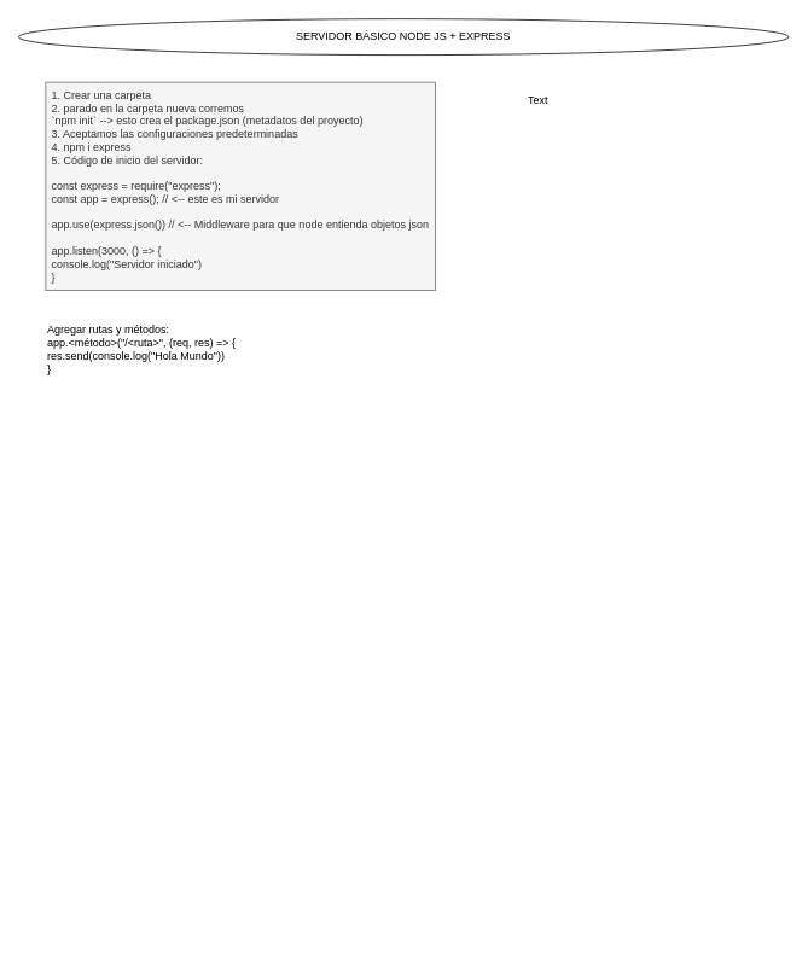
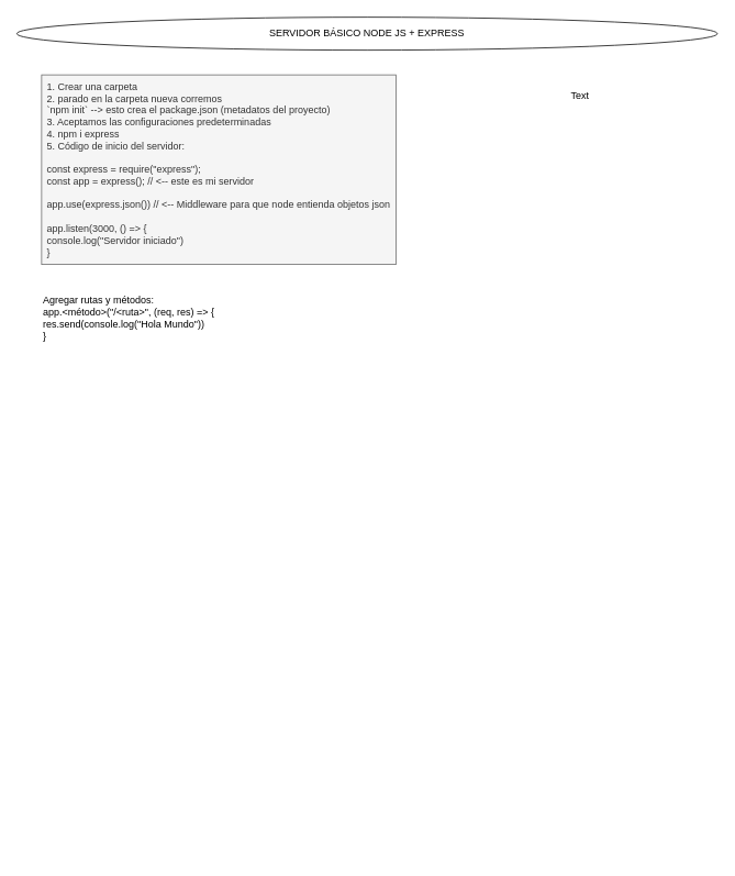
  <mxCell id="0" />
  <mxCell id="1" parent="0" />
  <mxCell id="2" value="SERVIDOR BÁSICO NODE JS + EXPRESS" style="ellipse;whiteSpace=wrap;html=1;" parent="1" vertex="1"><mxGeometry width="850" height="40" as="geometry" x="20" y="20" /></mxCell>
  <mxCell id="3" value="&lt;div style=&quot;text-align: left&quot;&gt;&lt;span&gt;1. Crear una carpeta&lt;/span&gt;&lt;/div&gt;&lt;span&gt;&lt;div style=&quot;text-align: left&quot;&gt;&lt;span&gt;2. parado en la carpeta nueva corremos&lt;/span&gt;&lt;/div&gt;&lt;div style=&quot;text-align: left&quot;&gt;&lt;span&gt;`npm init` --&amp;gt; esto crea el package.json (metadatos del proyecto)&lt;/span&gt;&lt;/div&gt;&lt;div style=&quot;text-align: left&quot;&gt;&lt;span&gt;3. Aceptamos las configuraciones predeterminadas&lt;/span&gt;&lt;/div&gt;&lt;div style=&quot;text-align: left&quot;&gt;&lt;span&gt;4. npm i express&lt;/span&gt;&lt;/div&gt;&lt;div style=&quot;text-align: left&quot;&gt;&lt;span&gt;5. Código de inicio del servidor:&lt;/span&gt;&lt;/div&gt;&lt;div style=&quot;text-align: left&quot;&gt;&lt;br&gt;&lt;/div&gt;&lt;div style=&quot;text-align: left&quot;&gt;&lt;span&gt;const express = require(&quot;express&quot;);&lt;/span&gt;&lt;/div&gt;&lt;div style=&quot;text-align: left&quot;&gt;&lt;span&gt;const app = express(); // &amp;lt;-- este es mi servidor&lt;/span&gt;&lt;/div&gt;&lt;div style=&quot;text-align: left&quot;&gt;&lt;br&gt;&lt;/div&gt;&lt;div style=&quot;text-align: left&quot;&gt;app.use(express.json()) // &amp;lt;-- Middleware para que node entienda objetos json&lt;/div&gt;&lt;div style=&quot;text-align: left&quot;&gt;&lt;br&gt;&lt;/div&gt;&lt;div style=&quot;text-align: left&quot;&gt;&lt;span&gt;app.listen(3000, () =&amp;gt; {&lt;/span&gt;&lt;/div&gt;&lt;div style=&quot;text-align: left&quot;&gt;&lt;span&gt;console.log(&quot;Servidor iniciado&quot;)&lt;/span&gt;&lt;/div&gt;&lt;div style=&quot;text-align: left&quot;&gt;&lt;span&gt;}&lt;/span&gt;&lt;/div&gt;&lt;/span&gt;" style="text;html=1;strokeColor=#666666;fillColor=#f5f5f5;align=center;verticalAlign=middle;whiteSpace=wrap;rounded=0;fontColor=#333333;" parent="1" vertex="1"><mxGeometry x="50" y="90" width="430" height="230" as="geometry" /></mxCell>
  <mxCell id="4" value="Agregar rutas y métodos:&lt;br&gt;app.&amp;lt;método&amp;gt;(&quot;/&amp;lt;ruta&amp;gt;&quot;, (req, res) =&amp;gt; {&lt;br&gt;res.send(console.log(&quot;Hola Mundo&quot;))&lt;br&gt;}" style="text;html=1;strokeColor=none;fillColor=none;align=left;verticalAlign=top;whiteSpace=wrap;rounded=0;" parent="1" vertex="1"><mxGeometry x="50" y="350" width="590" height="690" as="geometry" /></mxCell>
- <mxCell id="5" value="Text" style="text;html=1;align=center;verticalAlign=middle;resizable=0;points=[];autosize=1;" vertex="1" parent="1"><mxGeometry x="573" y="100" width="40" height="20" as="geometry" /></mxCell>
+ <mxCell id="5" value="Text" style="text;html=1;align=center;verticalAlign=middle;resizable=0;points=[];autosize=1;" vertex="1" parent="1"><mxGeometry x="683" y="105" width="40" height="20" as="geometry" /></mxCell>
